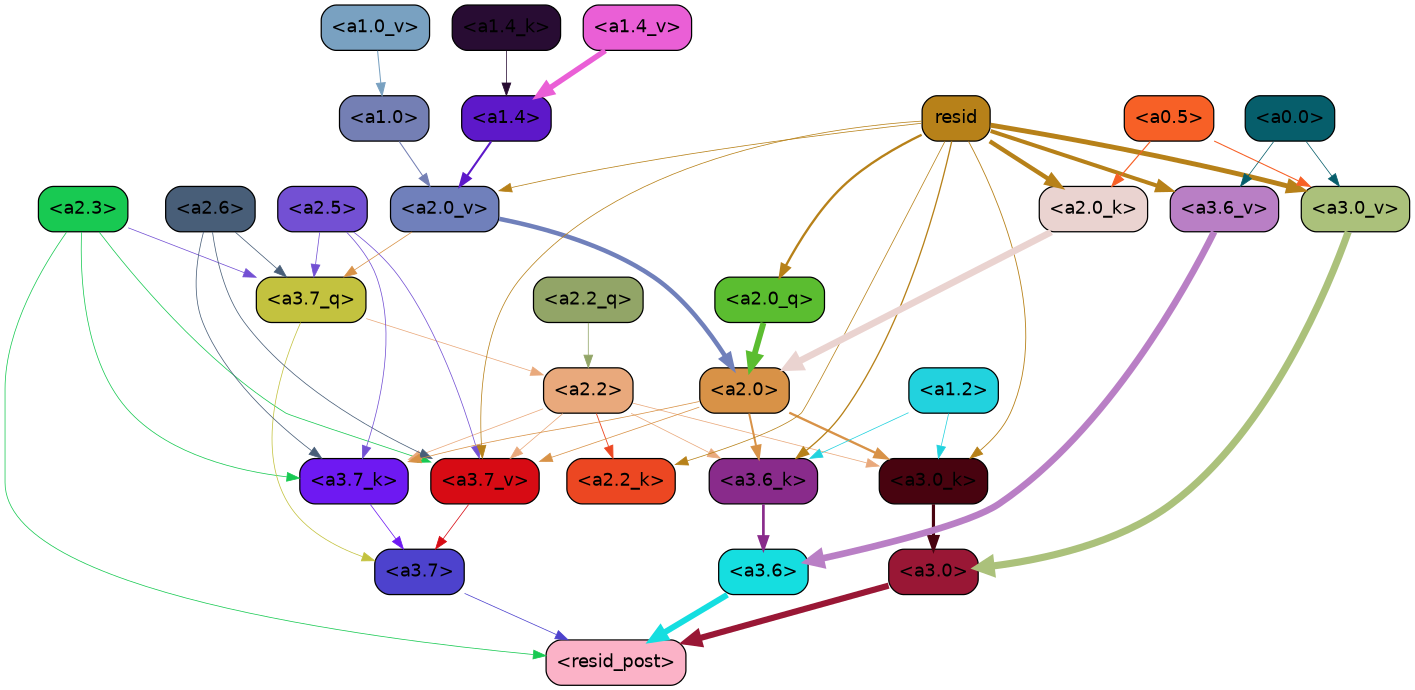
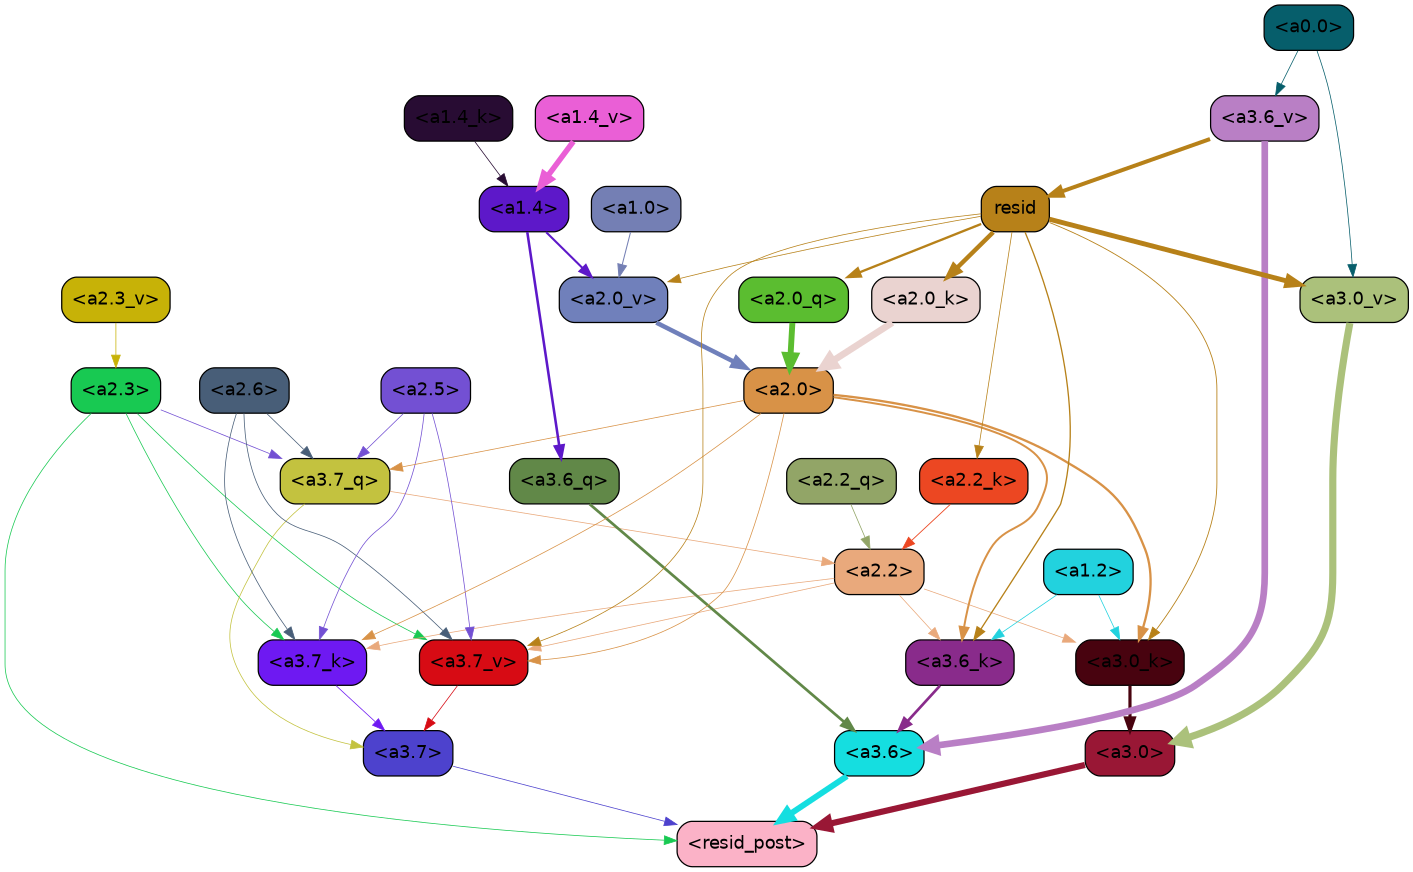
  strict digraph {
    fontname="DejaVu Sans"
    splines=true
    node [color=black fontname="DejaVu Sans" shape=box style="filled, rounded"]
    edge [color="#b78119" fontname="DejaVu Sans" penwidth=0.6]
    "<a3.7>" [fillcolor="#4d42cd"]
    "<resid_post>" [fillcolor="#fbb2c7"]
    "<a3.6>" [fillcolor="#15dee0"]
    "<a3.0>" [fillcolor="#991735"]
    "<a2.3>" [fillcolor="#18c952"]
    "<a3.7_q>" [fillcolor="#c3c23f"]
    "<a3.7_k>" [fillcolor="#6e19f2"]
    "<a3.7_v>" [fillcolor="#d70b14"]
    "<a2.2>" [fillcolor="#e9a97c"]
+   "<a3.6_q>" [fillcolor="#618848"]
    "<a3.6_k>" [fillcolor="#892b8b"]
    "<a3.0_k>" [fillcolor="#48030f"]
    "<a3.6_v>" [fillcolor="#b97fc5"]
    "<a3.0_v>" [fillcolor="#abc17b"]
    "<a2.6>" [fillcolor="#485e78"]
    "<a2.5>" [fillcolor="#7350d3"]
    "<a2.0>" [fillcolor="#d89247"]
    "<a1.4>" [fillcolor="#5d18c9"]
    "<a2.0_v>" [fillcolor="#7080bb"]
    "<a1.2>" [fillcolor="#22d2de"]
    n21 [fillcolor="#b78119" label=resid]
    "<a2.0_q>" [fillcolor="#5bbd30"]
    "<a2.2_k>" [fillcolor="#ec4722"]
    "<a2.0_k>" [fillcolor="#ead3d0"]
-   "<a0.5>" [fillcolor="#f76026"]
    "<a0.0>" [fillcolor="#065e6b"]
    "<a2.2_q>" [fillcolor="#92a567"]
+   "<a2.3_v>" [fillcolor="#c7b207"]
    "<a1.0>" [fillcolor="#747fb4"]
    "<a1.4_k>" [fillcolor="#280c33"]
    "<a1.4_v>" [fillcolor="#ea5fd6"]
-   "<a1.0_v>" [fillcolor="#79a1c1"]
    "<a3.7>" -> "<resid_post>" [color="#4d42cd"]
    "<a3.6>" -> "<resid_post>" [color="#15dee0" penwidth=4.751592040061951]
    "<a3.0>" -> "<resid_post>" [color="#991735" penwidth=4.904066681861877]
    "<a2.3>" -> "<resid_post>" [color="#18c952"]
    "<a2.3>" -> "<a3.7_q>" [color="#7350d3"]
    "<a2.3>" -> "<a3.7_k>" [color="#18c952"]
    "<a2.3>" -> "<a3.7_v>" [color="#18c952"]
    "<a3.7_q>" -> "<a3.7>" [color="#c3c23f"]
    "<a3.7_q>" -> "<a2.2>" [color="#e9a97c"]
    "<a3.7_k>" -> "<a3.7>" [color="#6e19f2"]
    "<a3.7_v>" -> "<a3.7>" [color="#d70b14"]
    "<a2.2>" -> "<a3.7_k>" [color="#e9a97c"]
    "<a2.2>" -> "<a3.7_v>" [color="#e9a97c"]
    "<a2.2>" -> "<a3.6_k>" [color="#e9a97c"]
    "<a2.2>" -> "<a3.0_k>" [color="#e9a97c"]
+   "<a3.6_q>" -> "<a3.6>" [color="#618848" penwidth=2.160832464694977]
    "<a3.6_k>" -> "<a3.6>" [color="#892b8b" penwidth=2.13908451795578]
    "<a3.0_k>" -> "<a3.0>" [color="#48030f" penwidth=2.520303964614868]
    "<a3.6_v>" -> "<a3.6>" [color="#b97fc5" penwidth=5.297133803367615]
    "<a3.0_v>" -> "<a3.0>" [color="#abc17b" penwidth=5.680712580680847]
    "<a2.6>" -> "<a3.7_q>" [color="#485e78"]
    "<a2.6>" -> "<a3.7_k>" [color="#485e78"]
    "<a2.6>" -> "<a3.7_v>" [color="#485e78"]
    "<a2.5>" -> "<a3.7_q>" [color="#7350d3"]
    "<a2.5>" -> "<a3.7_k>" [color="#7350d3"]
    "<a2.5>" -> "<a3.7_v>" [color="#7350d3"]
-   "<a2.0_v>" -> "<a3.7_q>" [color="#d89247"]
+   "<a2.0>" -> "<a3.7_q>" [color="#d89247"]
    "<a2.0>" -> "<a3.7_k>" [color="#d89247"]
    "<a2.0>" -> "<a3.7_v>" [color="#d89247"]
    "<a2.0>" -> "<a3.6_k>" [color="#d89247" penwidth=1.5897698998451233]
    "<a2.0>" -> "<a3.0_k>" [color="#d89247" penwidth=1.8405593037605286]
+   "<a1.4>" -> "<a3.6_q>" [color="#5d18c9" penwidth=2.038943290710449]
    "<a1.4>" -> "<a2.0_v>" [color="#5d18c9" penwidth=1.6503054380882531]
    "<a2.0_v>" -> "<a2.0>" [color="#7080bb" penwidth=3.5938978791236877]
    "<a1.2>" -> "<a3.6_k>" [color="#22d2de"]
    "<a1.2>" -> "<a3.0_k>" [color="#22d2de"]
    n21 -> "<a3.7_v>"
    n21 -> "<a3.6_k>" [penwidth=1.046662151813507]
    n21 -> "<a3.0_k>" [penwidth=0.6800519227981567]
-   n21 -> "<a3.6_v>" [penwidth=3.1840110421180725]
+   "<a3.6_v>" -> n21 [penwidth=3.1840110421180725]
    n21 -> "<a3.0_v>" [penwidth=3.9005755856633186]
    n21 -> "<a2.0_v>"
    n21 -> "<a2.0_q>" [penwidth=1.85904461145401]
    n21 -> "<a2.2_k>"
    n21 -> "<a2.0_k>" [penwidth=3.5012558698654175]
    "<a2.0_q>" -> "<a2.0>" [color="#5bbd30" penwidth=4.690633252263069]
-   "<a2.2>" -> "<a2.2_k>" [color="#ec4722" penwidth=0.6862771511077881]
+   "<a2.2_k>" -> "<a2.2>" [color="#ec4722" penwidth=0.6862771511077881]
    "<a2.0_k>" -> "<a2.0>" [color="#ead3d0" penwidth=5.3401959836483]
-   "<a0.5>" -> "<a3.0_v>" [color="#f76026" penwidth=0.8493617177009583]
-   "<a0.5>" -> "<a2.0_k>" [color="#f76026" penwidth=0.9490888118743896]
    "<a0.0>" -> "<a3.6_v>" [color="#065e6b"]
    "<a0.0>" -> "<a3.0_v>" [color="#065e6b"]
    "<a2.2_q>" -> "<a2.2>" [color="#92a567" penwidth=0.6160273104906082]
+   "<a2.3_v>" -> "<a2.3>" [color="#c7b207"]
    "<a1.0>" -> "<a2.0_v>" [color="#747fb4" penwidth=0.8279995210468769]
    "<a1.4_k>" -> "<a1.4>" [color="#280c33"]
    "<a1.4_v>" -> "<a1.4>" [color="#ea5fd6" penwidth=4.380064785480499]
-   "<a1.0_v>" -> "<a1.0>" [color="#79a1c1" penwidth=0.8271287679672241]
  }
